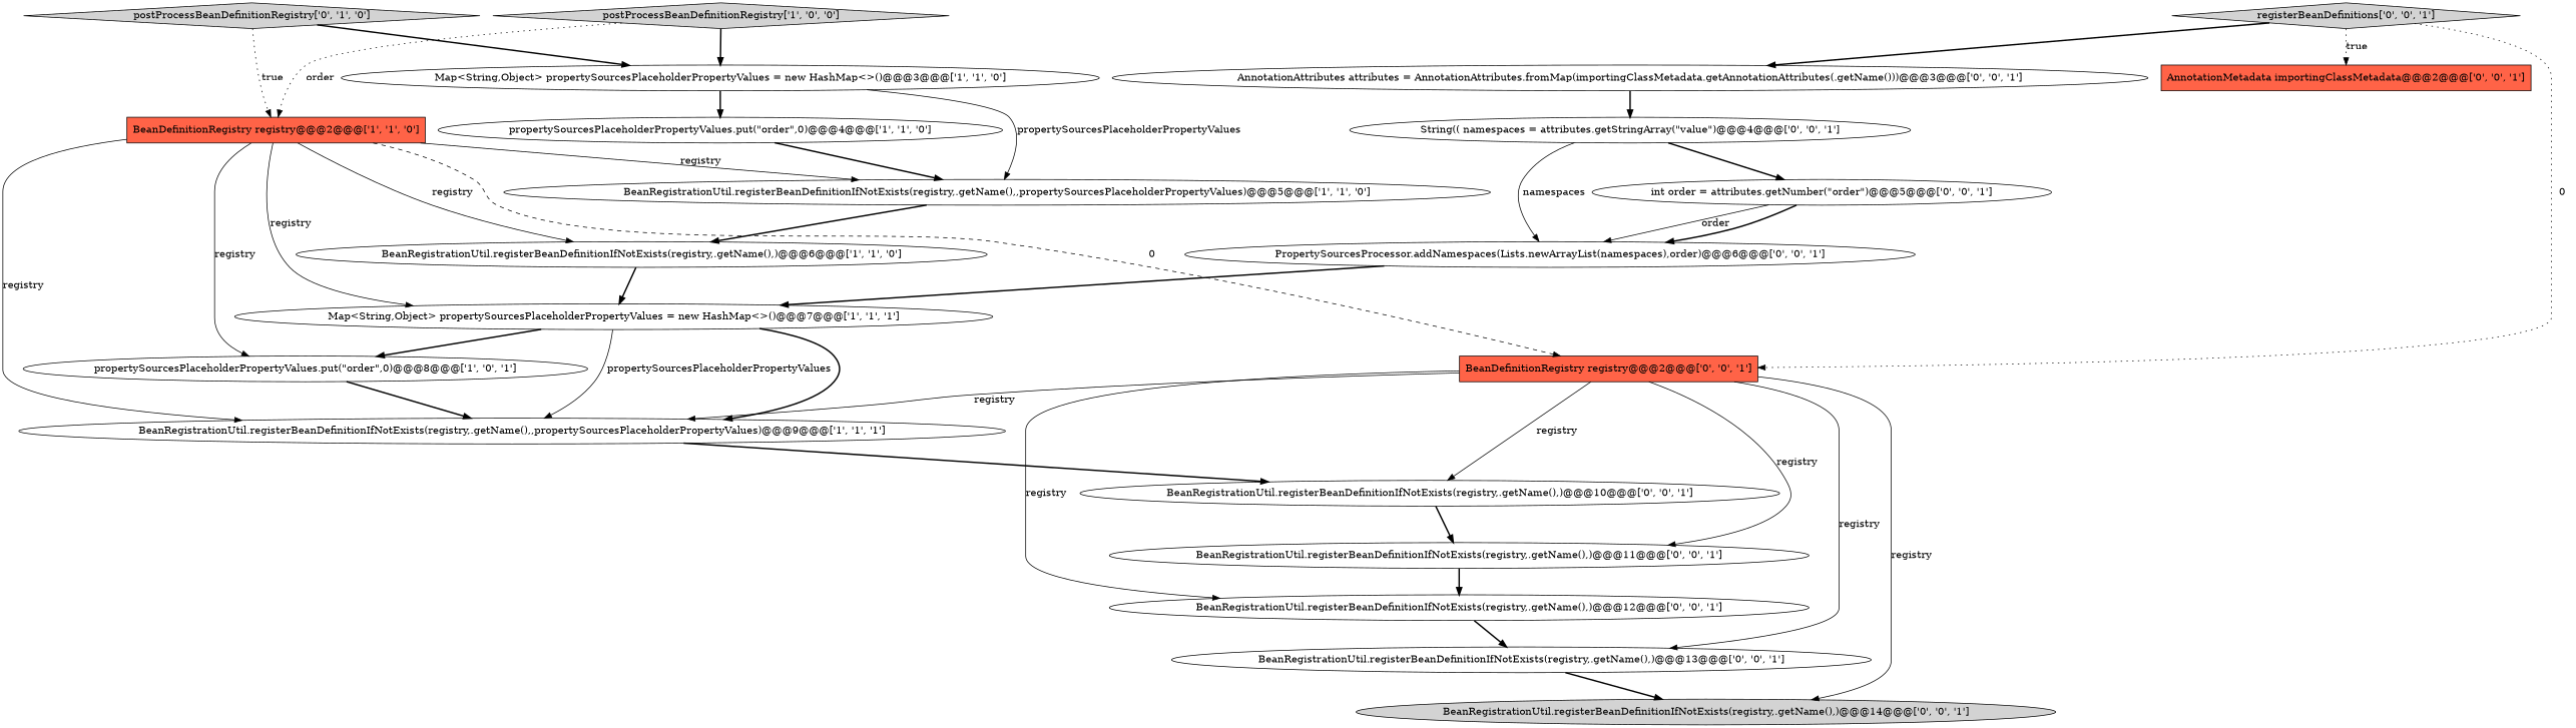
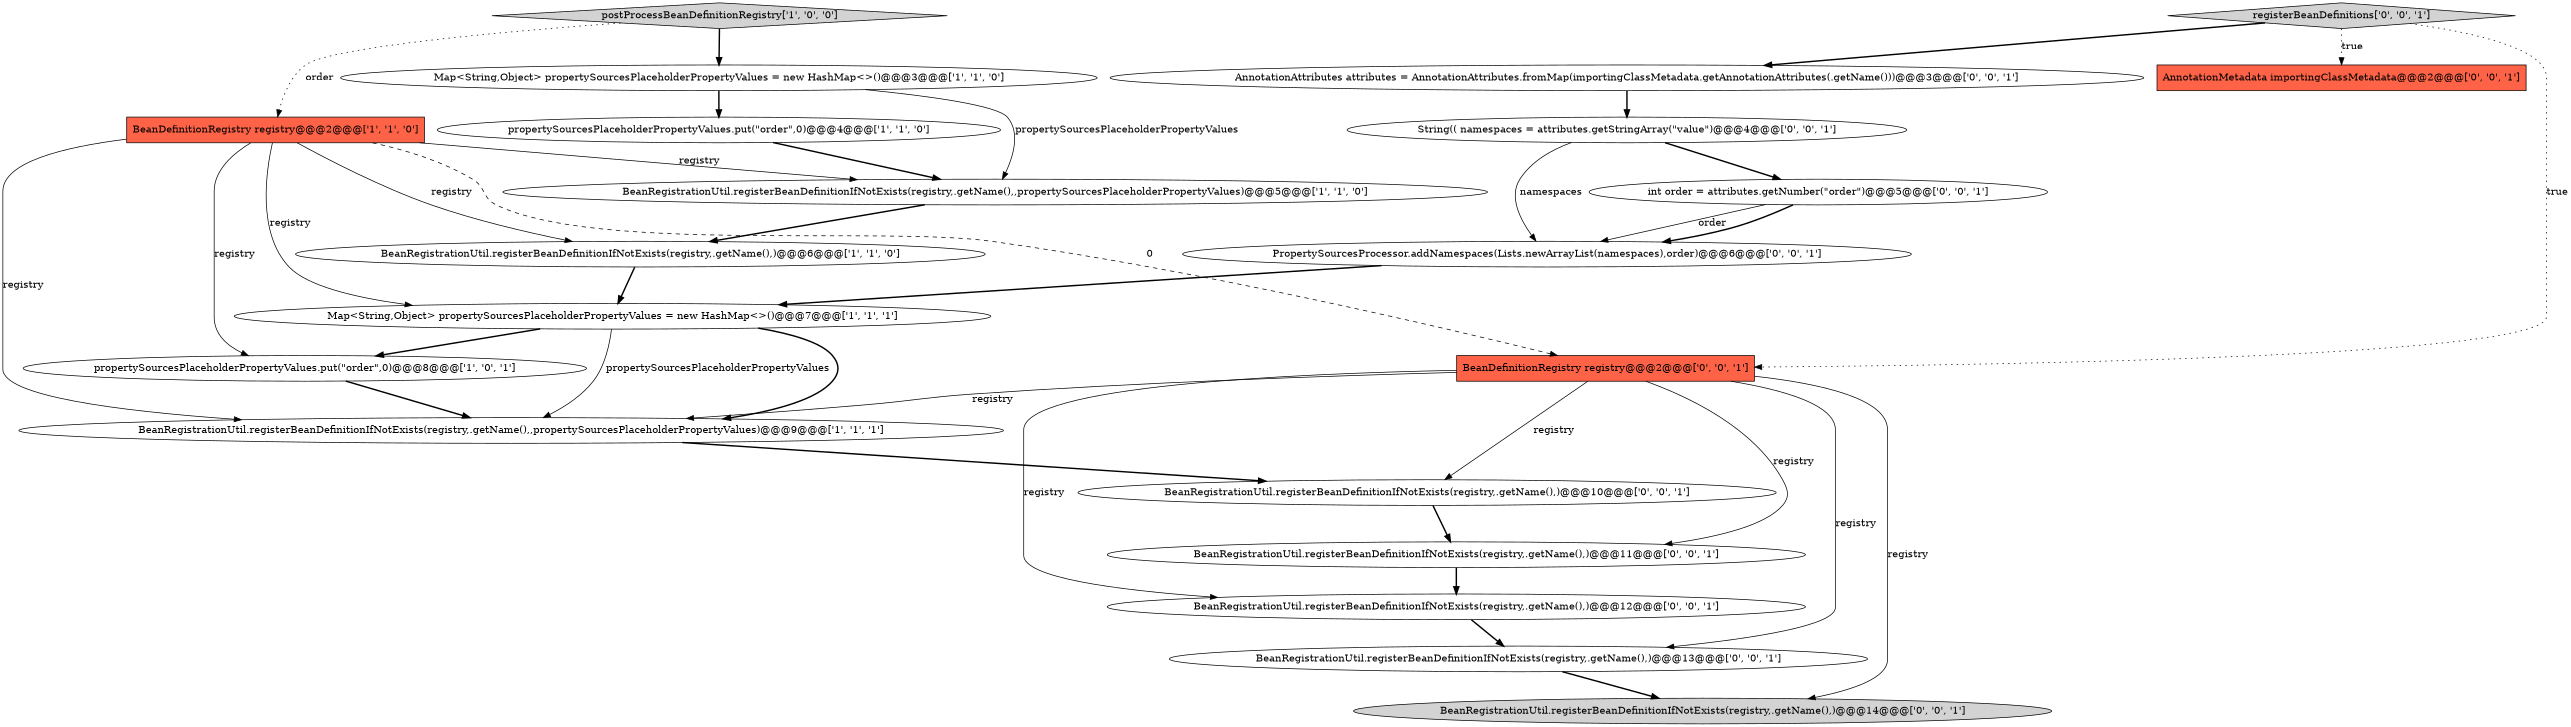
  digraph {
    node [fillcolor=white shape=ellipse style=filled]
    edge [style=bold]
    n1 [label="int order = attributes.getNumber(\"order\")@@@5@@@['0', '0', '1']"]
    n2 [label="PropertySourcesProcessor.addNamespaces(Lists.newArrayList(namespaces),order)@@@6@@@['0', '0', '1']"]
    n3 [label="Map<String,Object> propertySourcesPlaceholderPropertyValues = new HashMap<>()@@@7@@@['1', '1', '1']"]
    n4 [label="propertySourcesPlaceholderPropertyValues.put(\"order\",0)@@@4@@@['1', '1', '0']"]
    n5 [label="BeanRegistrationUtil.registerBeanDefinitionIfNotExists(registry,.getName(),,propertySourcesPlaceholderPropertyValues)@@@5@@@['1', '1', '0']"]
    n6 [label="BeanRegistrationUtil.registerBeanDefinitionIfNotExists(registry,.getName(),)@@@6@@@['1', '1', '0']"]
    n7 [fillcolor=tomato label="BeanDefinitionRegistry registry@@@2@@@['1', '1', '0']" shape=box]
    n8 [label="propertySourcesPlaceholderPropertyValues.put(\"order\",0)@@@8@@@['1', '0', '1']"]
    n9 [fillcolor=tomato label="BeanDefinitionRegistry registry@@@2@@@['0', '0', '1']" shape=box]
    n10 [label="BeanRegistrationUtil.registerBeanDefinitionIfNotExists(registry,.getName(),,propertySourcesPlaceholderPropertyValues)@@@9@@@['1', '1', '1']"]
    n11 [label="BeanRegistrationUtil.registerBeanDefinitionIfNotExists(registry,.getName(),)@@@10@@@['0', '0', '1']"]
    n12 [label="BeanRegistrationUtil.registerBeanDefinitionIfNotExists(registry,.getName(),)@@@11@@@['0', '0', '1']"]
    n13 [label="BeanRegistrationUtil.registerBeanDefinitionIfNotExists(registry,.getName(),)@@@12@@@['0', '0', '1']"]
    n14 [label="BeanRegistrationUtil.registerBeanDefinitionIfNotExists(registry,.getName(),)@@@13@@@['0', '0', '1']"]
    n15 [fillcolor=lightgray label="BeanRegistrationUtil.registerBeanDefinitionIfNotExists(registry,.getName(),)@@@14@@@['0', '0', '1']"]
    n16 [fillcolor=lightgray label="registerBeanDefinitions['0', '0', '1']" shape=diamond]
    n17 [fillcolor=tomato label="AnnotationMetadata importingClassMetadata@@@2@@@['0', '0', '1']" shape=box]
    n18 [label="AnnotationAttributes attributes = AnnotationAttributes.fromMap(importingClassMetadata.getAnnotationAttributes(.getName()))@@@3@@@['0', '0', '1']"]
    n19 [label="String(( namespaces = attributes.getStringArray(\"value\")@@@4@@@['0', '0', '1']"]
-   n20 [fillcolor=lightgray label="postProcessBeanDefinitionRegistry['0', '1', '0']" shape=diamond]
    n21 [label="Map<String,Object> propertySourcesPlaceholderPropertyValues = new HashMap<>()@@@3@@@['1', '1', '0']"]
    n22 [fillcolor=lightgray label="postProcessBeanDefinitionRegistry['1', '0', '0']" shape=diamond]
    n1 -> n2 [label=order style=solid]
    n1 -> n2
    n2 -> n3
    n3 -> n8
    n3 -> n10 [label=propertySourcesPlaceholderPropertyValues style=solid]
    n3 -> n10
    n4 -> n5
    n5 -> n6
    n6 -> n3
    n7 -> n3 [label=registry style=solid]
    n7 -> n5 [label=registry style=solid]
    n7 -> n6 [label=registry style=solid]
    n7 -> n8 [label=registry style=solid]
    n7 -> n9 [label=0 style=dashed]
    n7 -> n10 [label=registry style=solid]
    n8 -> n10
    n9 -> n10 [label=registry style=solid]
    n9 -> n11 [label=registry style=solid]
    n9 -> n12 [label=registry style=solid]
    n9 -> n13 [label=registry style=solid]
    n9 -> n14 [label=registry style=solid]
    n9 -> n15 [label=registry style=solid]
    n10 -> n11
    n11 -> n12
    n12 -> n13
    n13 -> n14
    n14 -> n15
-   n16 -> n9 [label=0 style=dotted]
+   n16 -> n9 [label=true style=dotted]
    n16 -> n17 [label=true style=dotted]
    n16 -> n18
    n18 -> n19
    n19 -> n1
    n19 -> n2 [label=namespaces style=solid]
-   n20 -> n7 [label=true style=dotted]
-   n20 -> n21
    n21 -> n4
    n21 -> n5 [label=propertySourcesPlaceholderPropertyValues style=solid]
    n22 -> n7 [label=order style=dotted]
    n22 -> n21
  }
